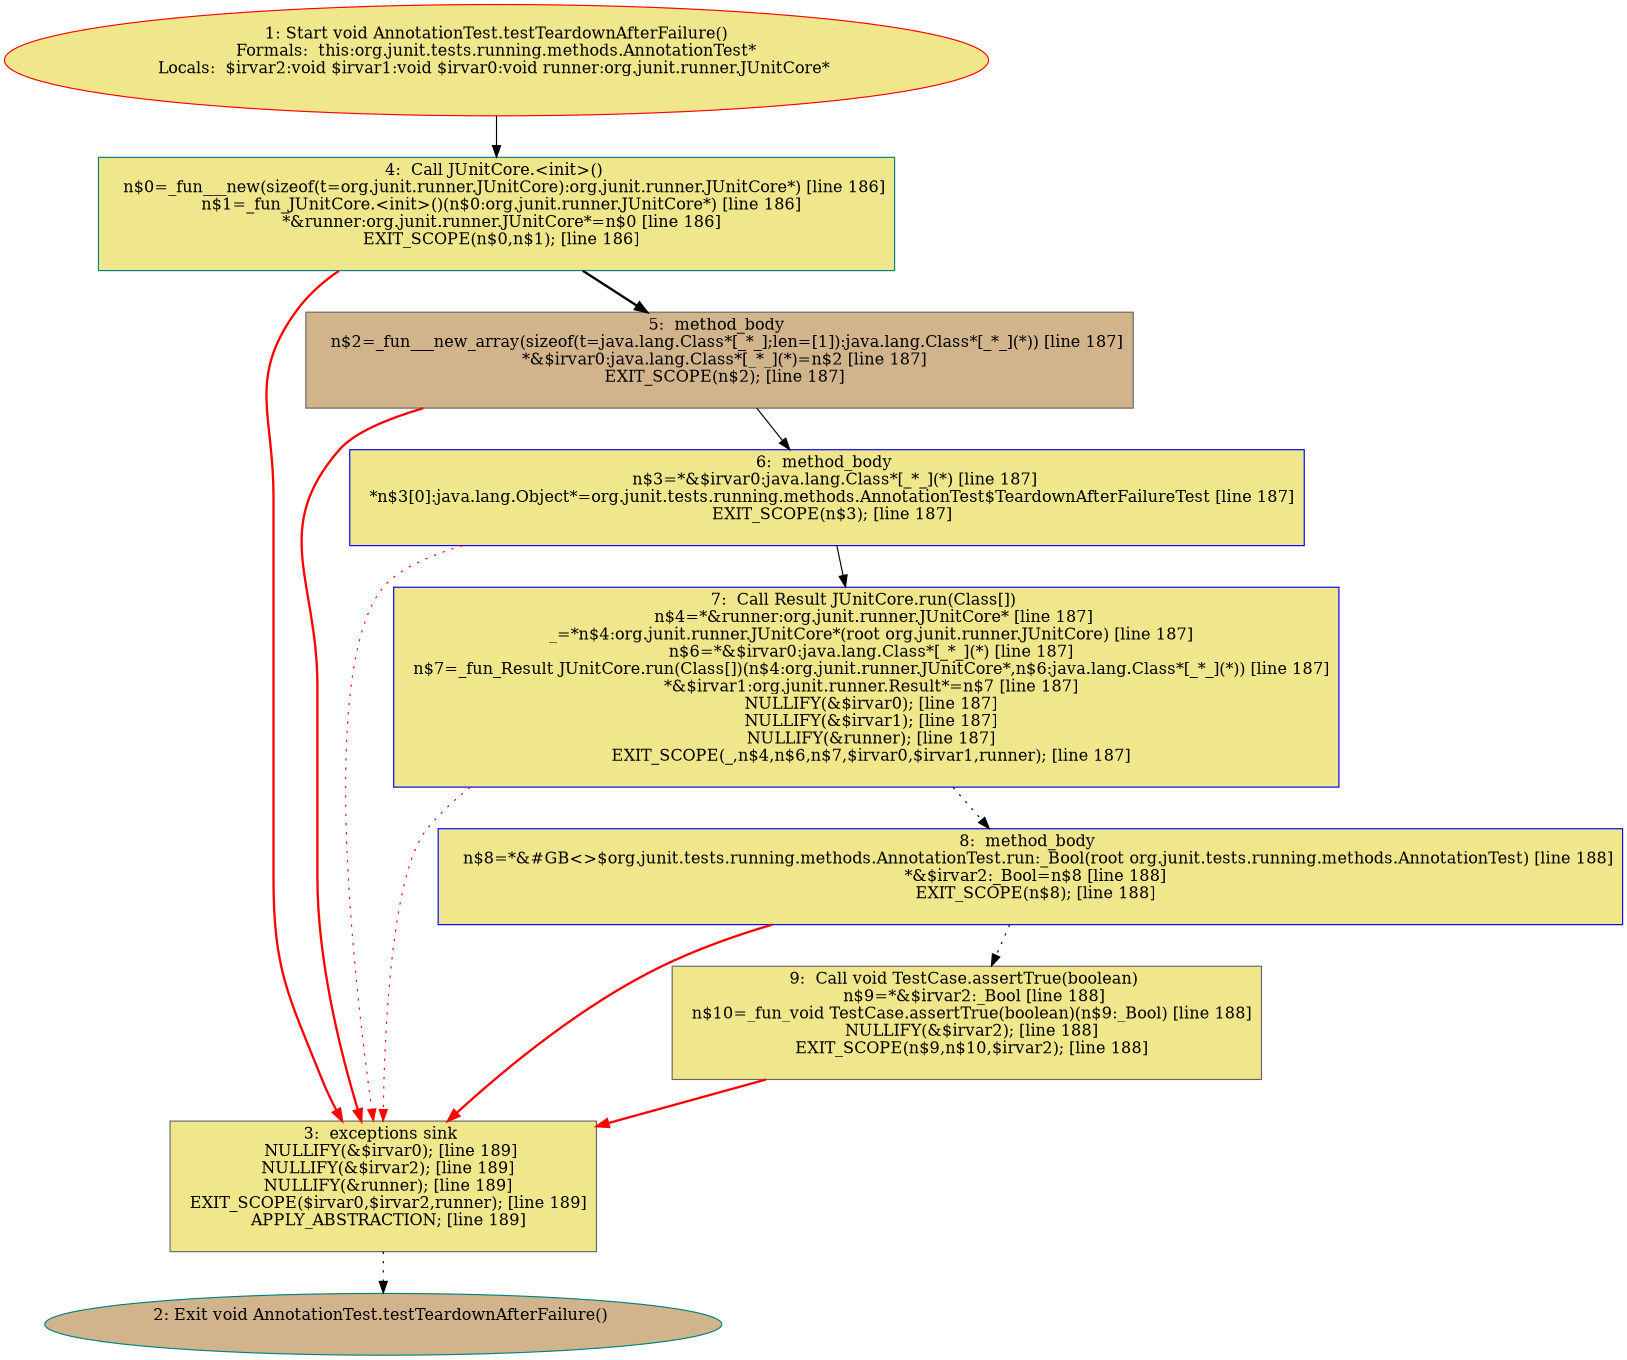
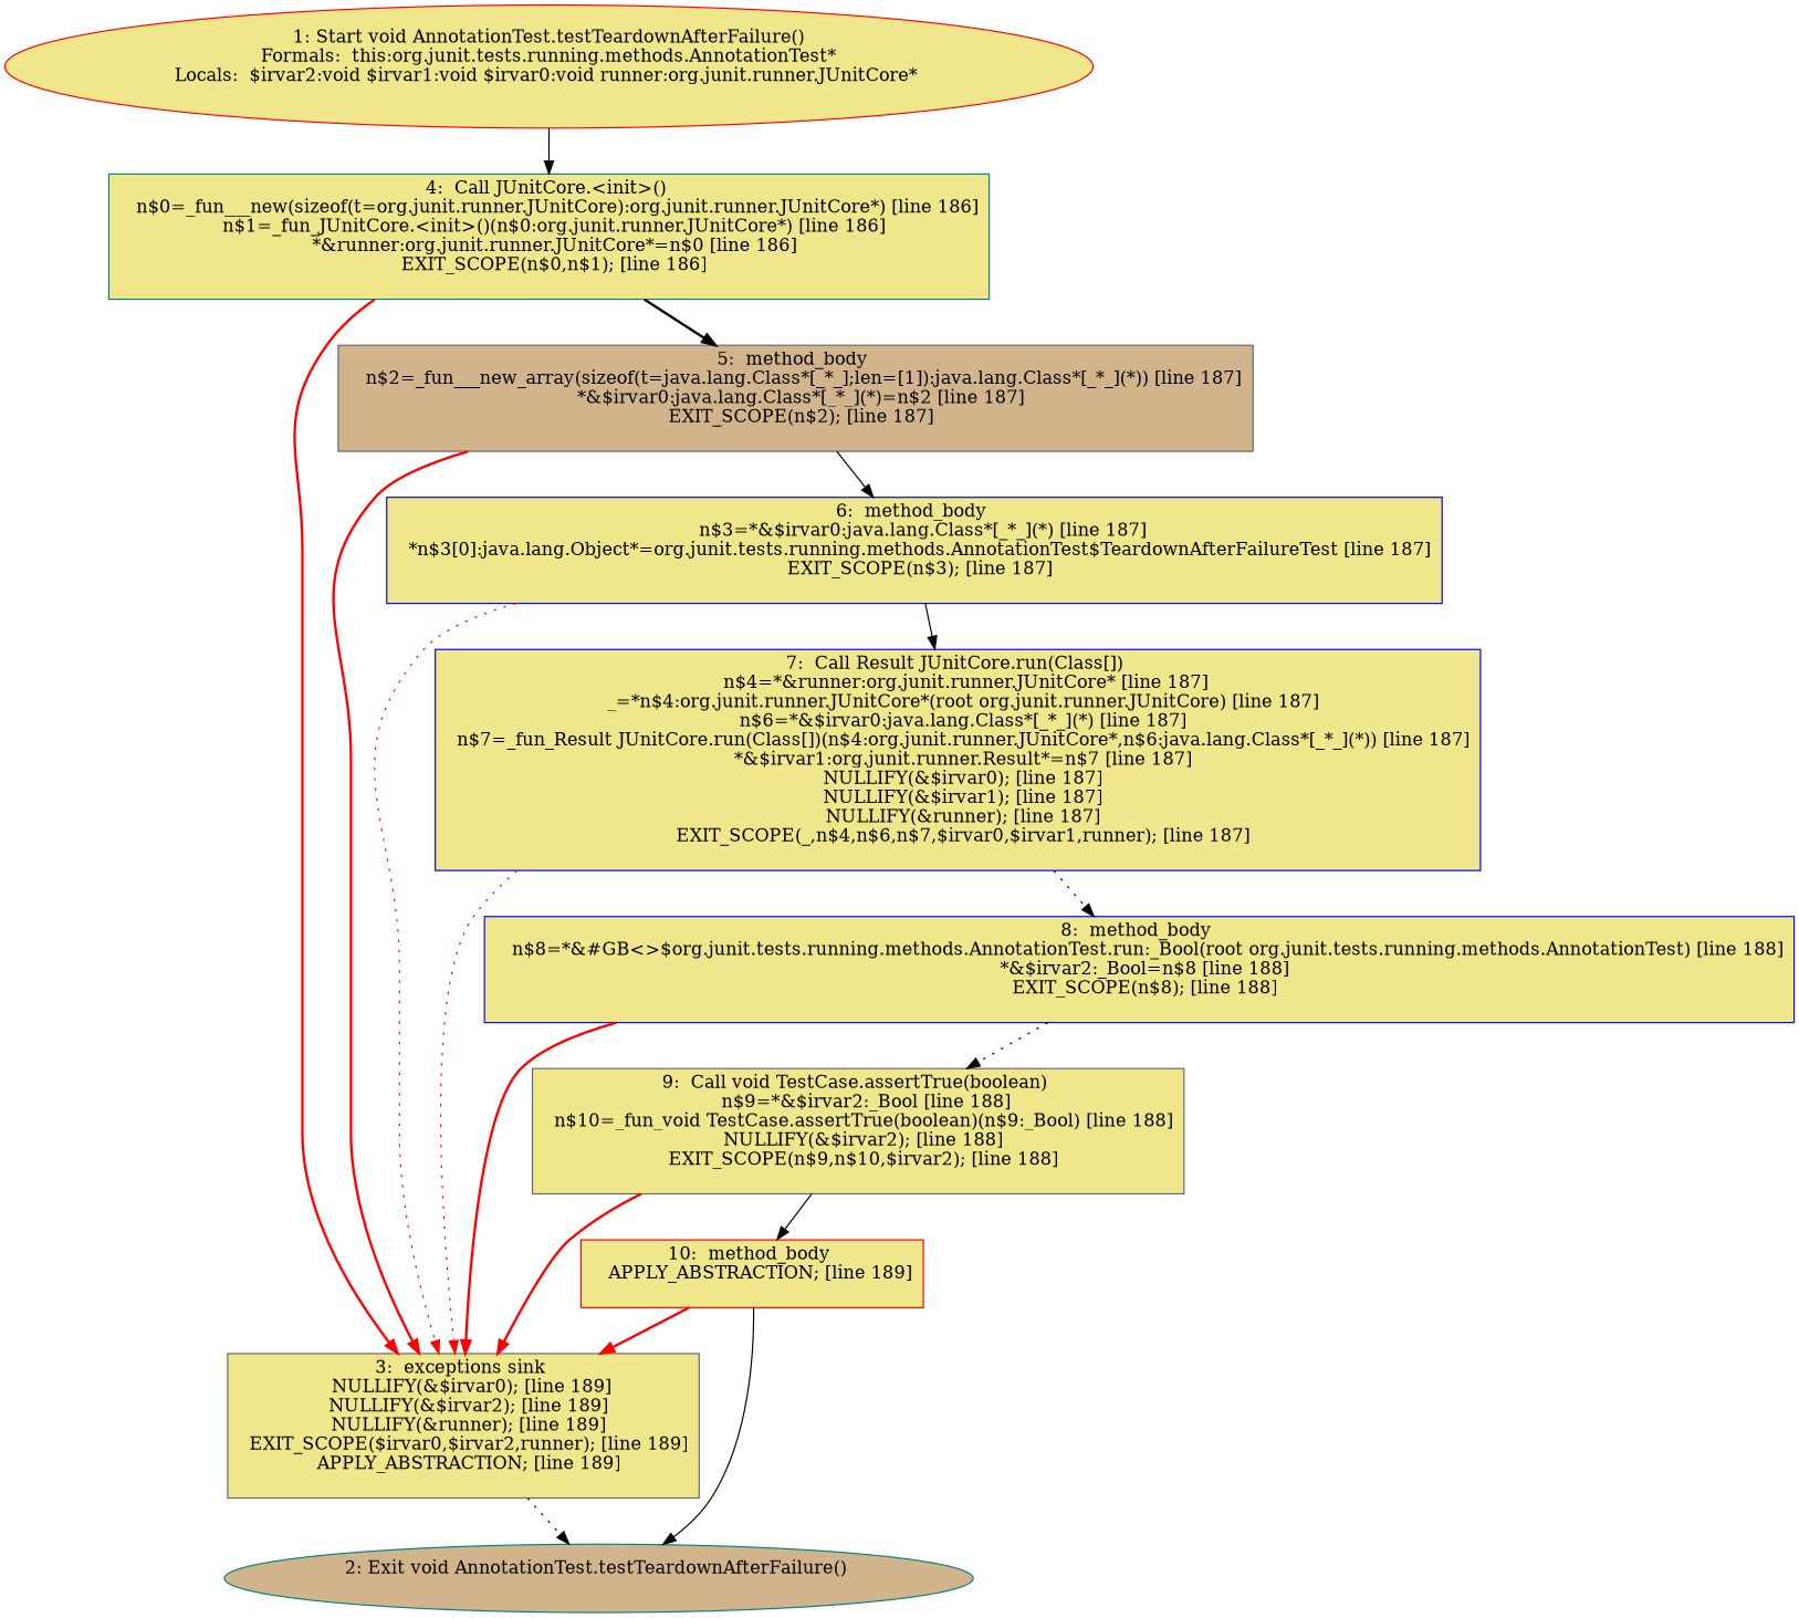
  digraph {
    node [color=gray40 style=filled fillcolor=khaki shape=box]
    edge [style=bold]
    n1 [color=red label="1: Start void AnnotationTest.testTeardownAfterFailure()\nFormals:  this:org.junit.tests.running.methods.AnnotationTest*\nLocals:  $irvar2:void $irvar1:void $irvar0:void runner:org.junit.runner.JUnitCore* \n  " shape=""]
    n2 [label="4:  Call JUnitCore.<init>() \n   n$0=_fun___new(sizeof(t=org.junit.runner.JUnitCore):org.junit.runner.JUnitCore*) [line 186]\n  n$1=_fun_JUnitCore.<init>()(n$0:org.junit.runner.JUnitCore*) [line 186]\n  *&runner:org.junit.runner.JUnitCore*=n$0 [line 186]\n  EXIT_SCOPE(n$0,n$1); [line 186]\n " color=teal]
    n3 [label="3:  exceptions sink \n   NULLIFY(&$irvar0); [line 189]\n  NULLIFY(&$irvar2); [line 189]\n  NULLIFY(&runner); [line 189]\n  EXIT_SCOPE($irvar0,$irvar2,runner); [line 189]\n  APPLY_ABSTRACTION; [line 189]\n "]
    n4 [label="5:  method_body \n   n$2=_fun___new_array(sizeof(t=java.lang.Class*[_*_];len=[1]):java.lang.Class*[_*_](*)) [line 187]\n  *&$irvar0:java.lang.Class*[_*_](*)=n$2 [line 187]\n  EXIT_SCOPE(n$2); [line 187]\n " fillcolor=tan]
    n5 [color=teal label="2: Exit void AnnotationTest.testTeardownAfterFailure() \n  " fillcolor=tan shape=""]
    n6 [label="6:  method_body \n   n$3=*&$irvar0:java.lang.Class*[_*_](*) [line 187]\n  *n$3[0]:java.lang.Object*=org.junit.tests.running.methods.AnnotationTest$TeardownAfterFailureTest [line 187]\n  EXIT_SCOPE(n$3); [line 187]\n " color=blue]
    n7 [label="7:  Call Result JUnitCore.run(Class[]) \n   n$4=*&runner:org.junit.runner.JUnitCore* [line 187]\n  _=*n$4:org.junit.runner.JUnitCore*(root org.junit.runner.JUnitCore) [line 187]\n  n$6=*&$irvar0:java.lang.Class*[_*_](*) [line 187]\n  n$7=_fun_Result JUnitCore.run(Class[])(n$4:org.junit.runner.JUnitCore*,n$6:java.lang.Class*[_*_](*)) [line 187]\n  *&$irvar1:org.junit.runner.Result*=n$7 [line 187]\n  NULLIFY(&$irvar0); [line 187]\n  NULLIFY(&$irvar1); [line 187]\n  NULLIFY(&runner); [line 187]\n  EXIT_SCOPE(_,n$4,n$6,n$7,$irvar0,$irvar1,runner); [line 187]\n " color=blue]
    n8 [label="8:  method_body \n   n$8=*&#GB<>$org.junit.tests.running.methods.AnnotationTest.run:_Bool(root org.junit.tests.running.methods.AnnotationTest) [line 188]\n  *&$irvar2:_Bool=n$8 [line 188]\n  EXIT_SCOPE(n$8); [line 188]\n " color=blue]
    n9 [label="9:  Call void TestCase.assertTrue(boolean) \n   n$9=*&$irvar2:_Bool [line 188]\n  n$10=_fun_void TestCase.assertTrue(boolean)(n$9:_Bool) [line 188]\n  NULLIFY(&$irvar2); [line 188]\n  EXIT_SCOPE(n$9,n$10,$irvar2); [line 188]\n "]
+   n10 [label="10:  method_body \n   APPLY_ABSTRACTION; [line 189]\n " color=red]
    n1 -> n2 [style=solid]
    n2 -> n3 [color=red]
    n2 -> n4
    n3 -> n5 [style=dotted]
    n4 -> n3 [color=red]
    n4 -> n6 [style=solid]
    n6 -> n3 [color=red style=dotted]
    n6 -> n7 [style=solid]
    n7 -> n3 [color=red style=dotted]
    n7 -> n8 [style=dotted]
    n8 -> n3 [color=red]
    n8 -> n9 [style=dotted]
    n9 -> n3 [color=red]
+   n9 -> n10 [style=solid]
+   n10 -> n3 [color=red]
+   n10 -> n5 [style=solid]
  }
